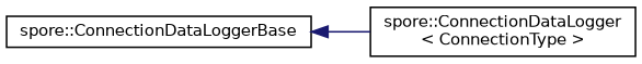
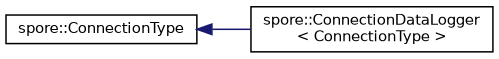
  digraph {
    rankdir=LR
    node [color=black fillcolor=white fontname=Helvetica fontsize=10 shape=record style=filled]
-   n1 [height=0.2 label="spore::ConnectionDataLoggerBase" width=0.4]
+   n1 [height=0.2 label="spore::ConnectionType" width=0.4]
    n2 [height=0.2 label="spore::ConnectionDataLogger\l\< ConnectionType \>" width=0.4]
    n1 -> n2 [color=midnightblue dir=back fontname=Helvetica fontsize=10 labelfontname=Helvetica labelfontsize=10 style=solid]
  }
